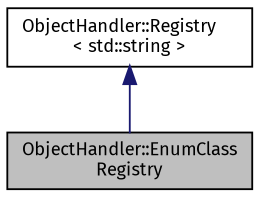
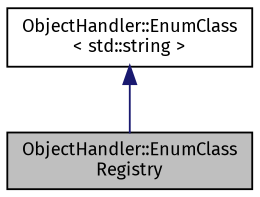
  digraph {
    fontname="Fira Sans"
    node [color=black fontname="Fira Sans" fontsize=10 shape=record style=filled]
    n1 [fillcolor=grey75 fontcolor=black height=0.2 label="ObjectHandler::EnumClass\lRegistry" width=0.4]
-   n2 [fillcolor=white height=0.2 label="ObjectHandler::Registry\l\< std::string \>" width=0.4]
+   n2 [fillcolor=white height=0.2 label="ObjectHandler::EnumClass\l\< std::string \>" width=0.4]
    n2 -> n1 [color=midnightblue dir=back fontname="Fira Sans" fontsize=10 labelfontname=Helvetica labelfontsize=10 style=solid]
  }
